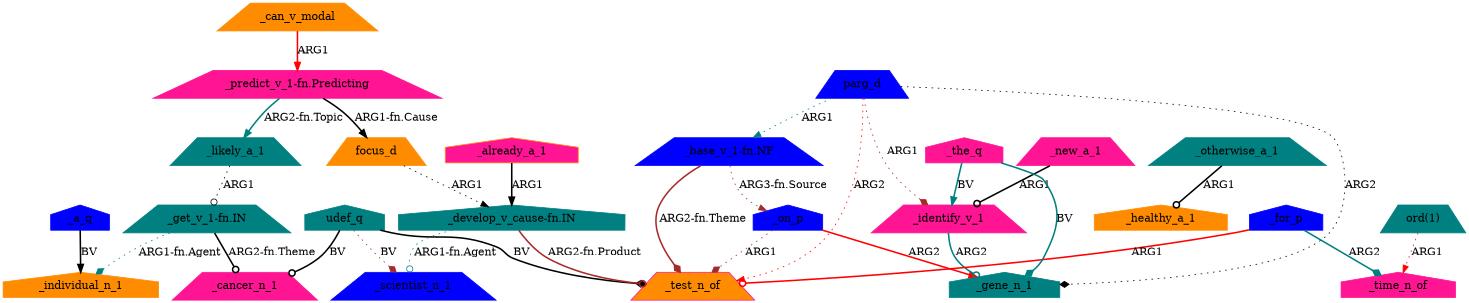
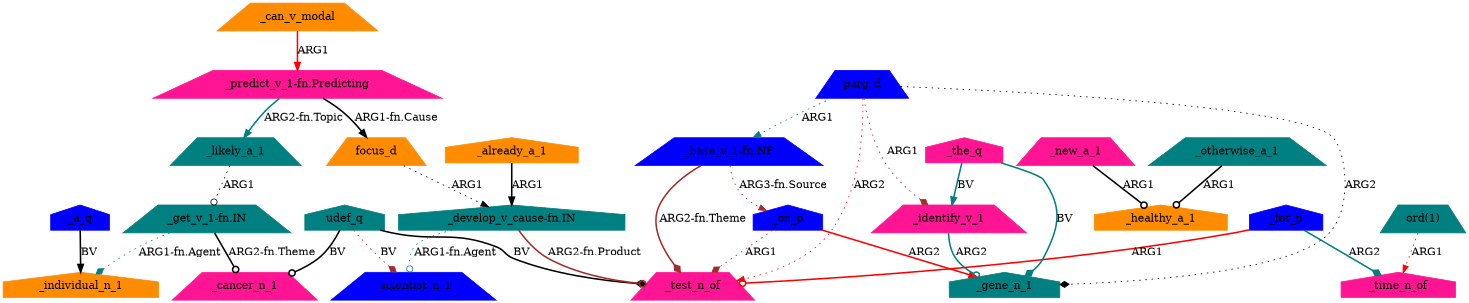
  digraph {
    node [color=teal shape=trapezium style=filled]
    edge [arrowhead=normal color=black style=bold]
    udef_q [shape=house]
    _cancer_n_1 [color=deeppink]
-   _test_n_of [color=deeppink fillcolor=darkorange]
+   _test_n_of [color=deeppink]
    _scientist_n_1 [color=blue]
    _a_q [color=blue shape=house]
    _individual_n_1 [color=darkorange shape=house]
    _on_p [color=blue shape=house]
    _gene_n_1 [shape=house]
    _new_a_1 [color=deeppink]
    _identify_v_1 [color=deeppink]
    _for_p [color=blue shape=house]
    _time_n_of [color=deeppink shape=house]
    focus_d [color=darkorange]
    "_develop_v_cause-fn.IN" [shape=house]
    "_base_v_1-fn.NF" [color=blue]
    _healthy_a_1 [color=darkorange shape=house]
    _otherwise_a_1
    "_get_v_1-fn.IN"
    _the_q [color=deeppink shape=house]
    parg_d [color=blue]
-   _already_a_1 [color=darkorange shape=house fillcolor=deeppink]
+   _already_a_1 [color=darkorange shape=house]
    _can_v_modal [color=darkorange]
    "_predict_v_1-fn.Predicting" [color=deeppink]
    _likely_a_1
    "ord(1)"
    udef_q -> _cancer_n_1 [arrowhead=odot label=BV]
    udef_q -> _test_n_of [arrowhead=diamond label=BV]
    udef_q -> _scientist_n_1 [arrowhead=diamond color=brown label=BV style=dotted]
    _a_q -> _individual_n_1 [label=BV]
    _on_p -> _test_n_of [arrowhead=diamond color=brown label=ARG1 style=dotted]
    _on_p -> _gene_n_1 [color=red label=ARG2]
-   _new_a_1 -> _identify_v_1 [arrowhead=odot label=ARG1]
+   _new_a_1 -> _healthy_a_1 [arrowhead=odot label=ARG1]
    _identify_v_1 -> _gene_n_1 [arrowhead=odot color=teal label=ARG2]
    _for_p -> _test_n_of [arrowhead=odot color=red label=ARG1]
    _for_p -> _time_n_of [arrowhead=diamond color=teal label=ARG2]
    focus_d -> "_develop_v_cause-fn.IN" [label=ARG1 style=dotted]
    "_develop_v_cause-fn.IN" -> _test_n_of [arrowhead=odot color=brown label="ARG2-fn.Product"]
    "_develop_v_cause-fn.IN" -> _scientist_n_1 [arrowhead=odot color=teal label="ARG1-fn.Agent" style=dotted]
    "_base_v_1-fn.NF" -> _test_n_of [arrowhead=diamond color=brown label="ARG2-fn.Theme"]
    "_base_v_1-fn.NF" -> _on_p [color=brown label="ARG3-fn.Source" style=dotted]
    _otherwise_a_1 -> _healthy_a_1 [arrowhead=odot label=ARG1]
    "_get_v_1-fn.IN" -> _cancer_n_1 [arrowhead=odot label="ARG2-fn.Theme"]
    "_get_v_1-fn.IN" -> _individual_n_1 [arrowhead=diamond color=teal label="ARG1-fn.Agent" style=dotted]
    _the_q -> _gene_n_1 [arrowhead=diamond color=teal label=BV]
    _the_q -> _identify_v_1 [color=teal label=BV]
    parg_d -> _test_n_of [color=red label=ARG2 style=dotted]
    parg_d -> _gene_n_1 [arrowhead=diamond label=ARG2 style=dotted]
    parg_d -> _identify_v_1 [arrowhead=diamond color=brown label=ARG1 style=dotted]
    parg_d -> "_base_v_1-fn.NF" [color=teal label=ARG1 style=dotted]
    _already_a_1 -> "_develop_v_cause-fn.IN" [label=ARG1]
    _can_v_modal -> "_predict_v_1-fn.Predicting" [color=red label=ARG1]
    "_predict_v_1-fn.Predicting" -> focus_d [label="ARG1-fn.Cause"]
    "_predict_v_1-fn.Predicting" -> _likely_a_1 [color=teal label="ARG2-fn.Topic"]
    _likely_a_1 -> "_get_v_1-fn.IN" [arrowhead=odot label=ARG1 style=dotted]
    "ord(1)" -> _time_n_of [color=red label=ARG1 style=dotted]
  }
